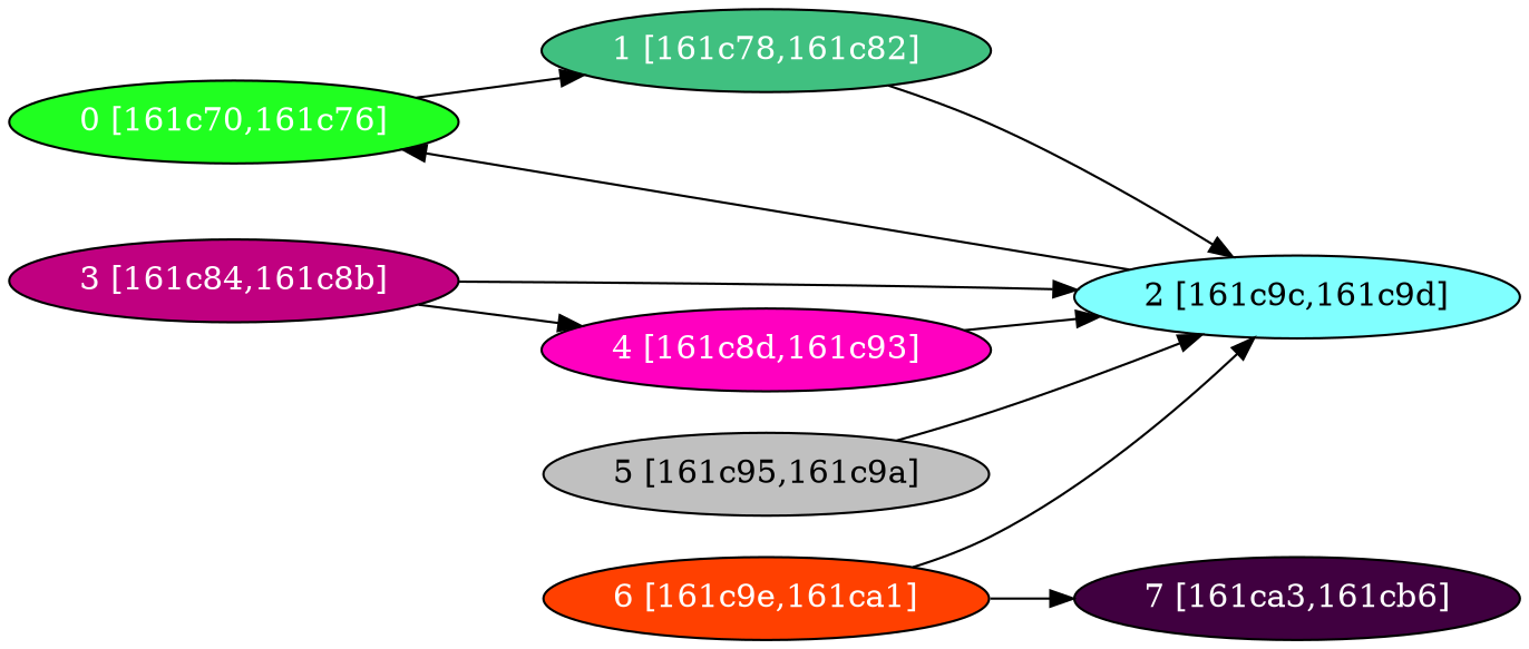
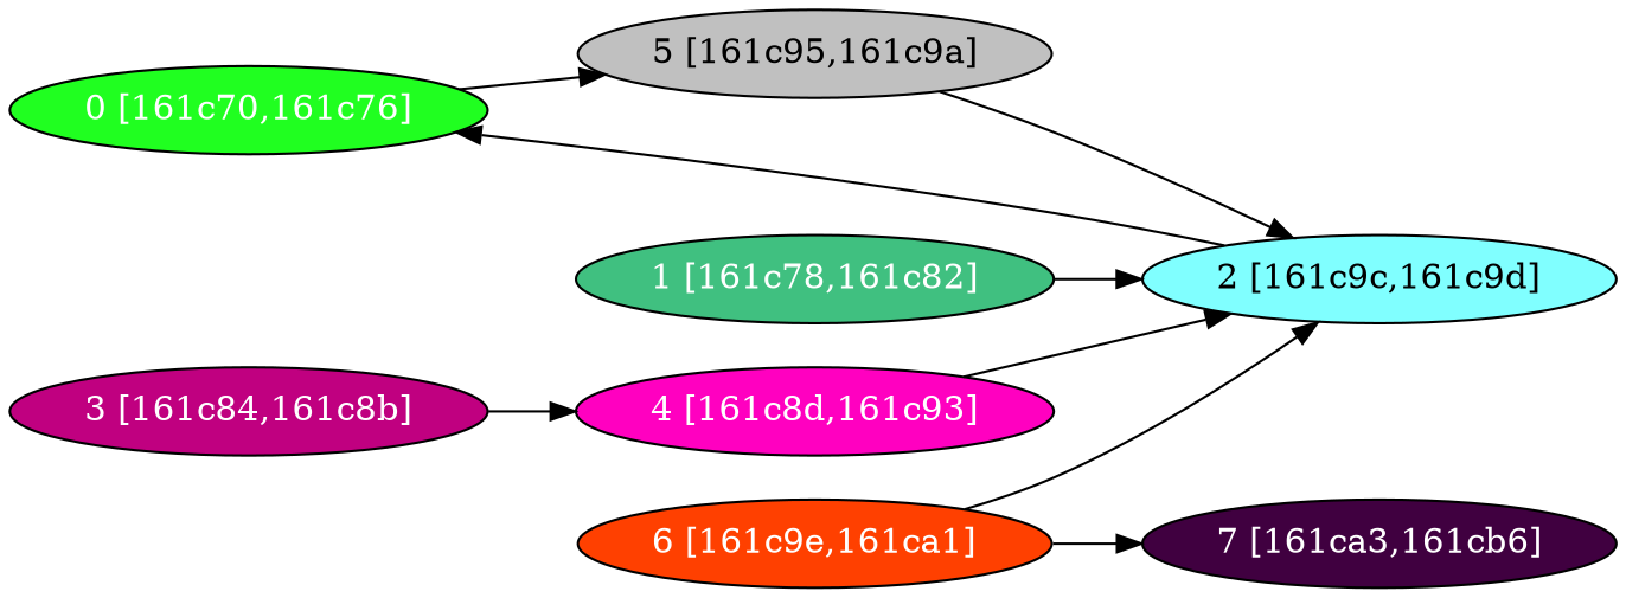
  digraph {
    rankdir=LR
    node [fontcolor="#ffffff" shape=oval style=filled]
    n1 [fillcolor="#20FF20" label="0 [161c70,161c76]"]
    n2 [fillcolor="#40C080" label="1 [161c78,161c82]"]
    n3 [fillcolor="#80FFFF" fontcolor="#000000" label="2 [161c9c,161c9d]"]
    n4 [fillcolor="#C00080" label="3 [161c84,161c8b]"]
    n5 [fillcolor="#FF00C0" label="4 [161c8d,161c93]"]
    n6 [fillcolor="#C0C0C0" fontcolor="#000000" label="5 [161c95,161c9a]"]
    n7 [fillcolor="#FF4000" label="6 [161c9e,161ca1]"]
    n8 [fillcolor="#400040" label="7 [161ca3,161cb6]"]
-   n1 -> n2
+   n1 -> n6
    n2 -> n3
    n3 -> n1
-   n4 -> n3
    n4 -> n5
    n5 -> n3
    n6 -> n3
    n7 -> n3
    n7 -> n8
  }
